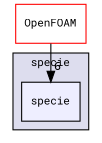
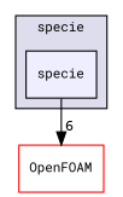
  digraph {
    compound=true
    fontname="Roboto Mono"
    node [fontname="Roboto Mono" fontsize=10 shape=box]
    n1 [fillcolor="#eeeeff" label=specie pencolor=black style=filled]
    n2 [color=red label=OpenFOAM]
    subgraph cluster_1 {
      bgcolor="#ddddee"
      fontsize=10
      label=specie
      pencolor=black
      n1
    }
-   n2 -> n1 [headlabel=6 labeldistance=1.5 labelfontname=Helvetica labelfontsize=10 fontname="Roboto Mono"]
+   n1 -> n2 [headlabel=6 labeldistance=1.5 labelfontname=Helvetica labelfontsize=10 fontname="Roboto Mono"]
  }
